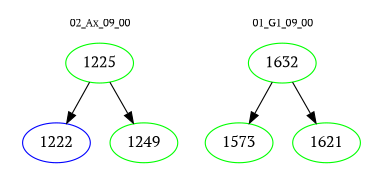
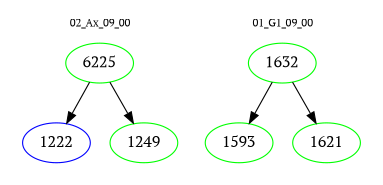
  digraph {
    fontname="PT Serif"
    node [color=green fontname="PT Serif"]
    edge [color=black fontname="PT Serif"]
-   n1 [label=1225]
+   n1 [label=6225]
    n2 [color=blue label=1222]
    n3 [label=1249]
    n4 [label=1632]
-   n5 [label=1573]
+   n5 [label=1593]
    n6 [label=1621]
    subgraph cluster_1 {
      color=white
      fontsize=10
      label="02_Ax_09_00"
      n1
      n2
      n3
    }
    subgraph cluster_2 {
      color=white
      fontsize=10
      label="01_G1_09_00"
      n4
      n5
      n6
    }
    n1 -> n2
    n1 -> n3
    n4 -> n5
    n4 -> n6
  }
